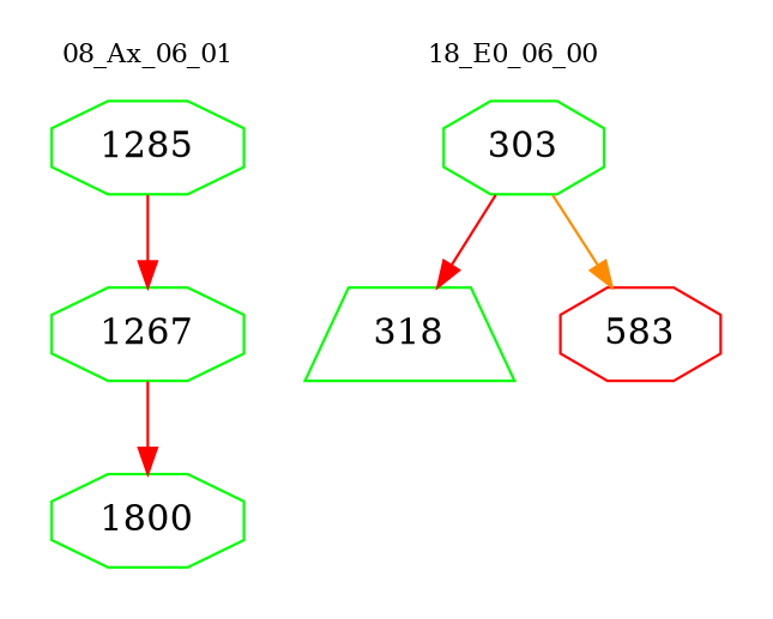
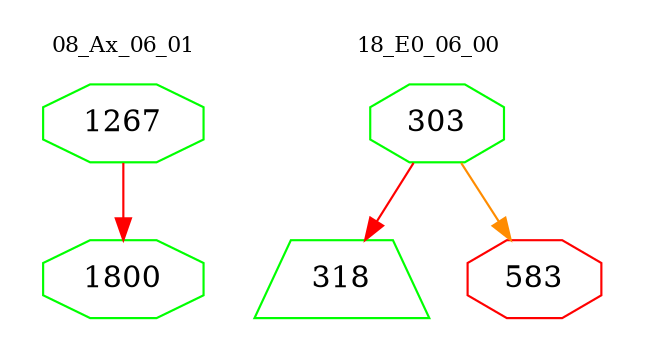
  digraph {
    node [color=green shape=octagon]
    edge [color=red]
-   n1 [label=1285]
    n2 [label=1267]
    n3 [label=1800]
    n4 [label=318 shape=trapezium]
    n5 [label=303]
    n6 [color=red label=583]
    subgraph cluster_1 {
      color=white
      fontsize=10
      label="08_Ax_06_01"
-     n1
      n2
      n3
    }
    subgraph cluster_2 {
      color=white
      fontsize=10
      label="18_E0_06_00"
      n4
      n5
      n6
    }
-   n1 -> n2
    n2 -> n3
    n5 -> n4
    n5 -> n6 [color=darkorange]
  }
